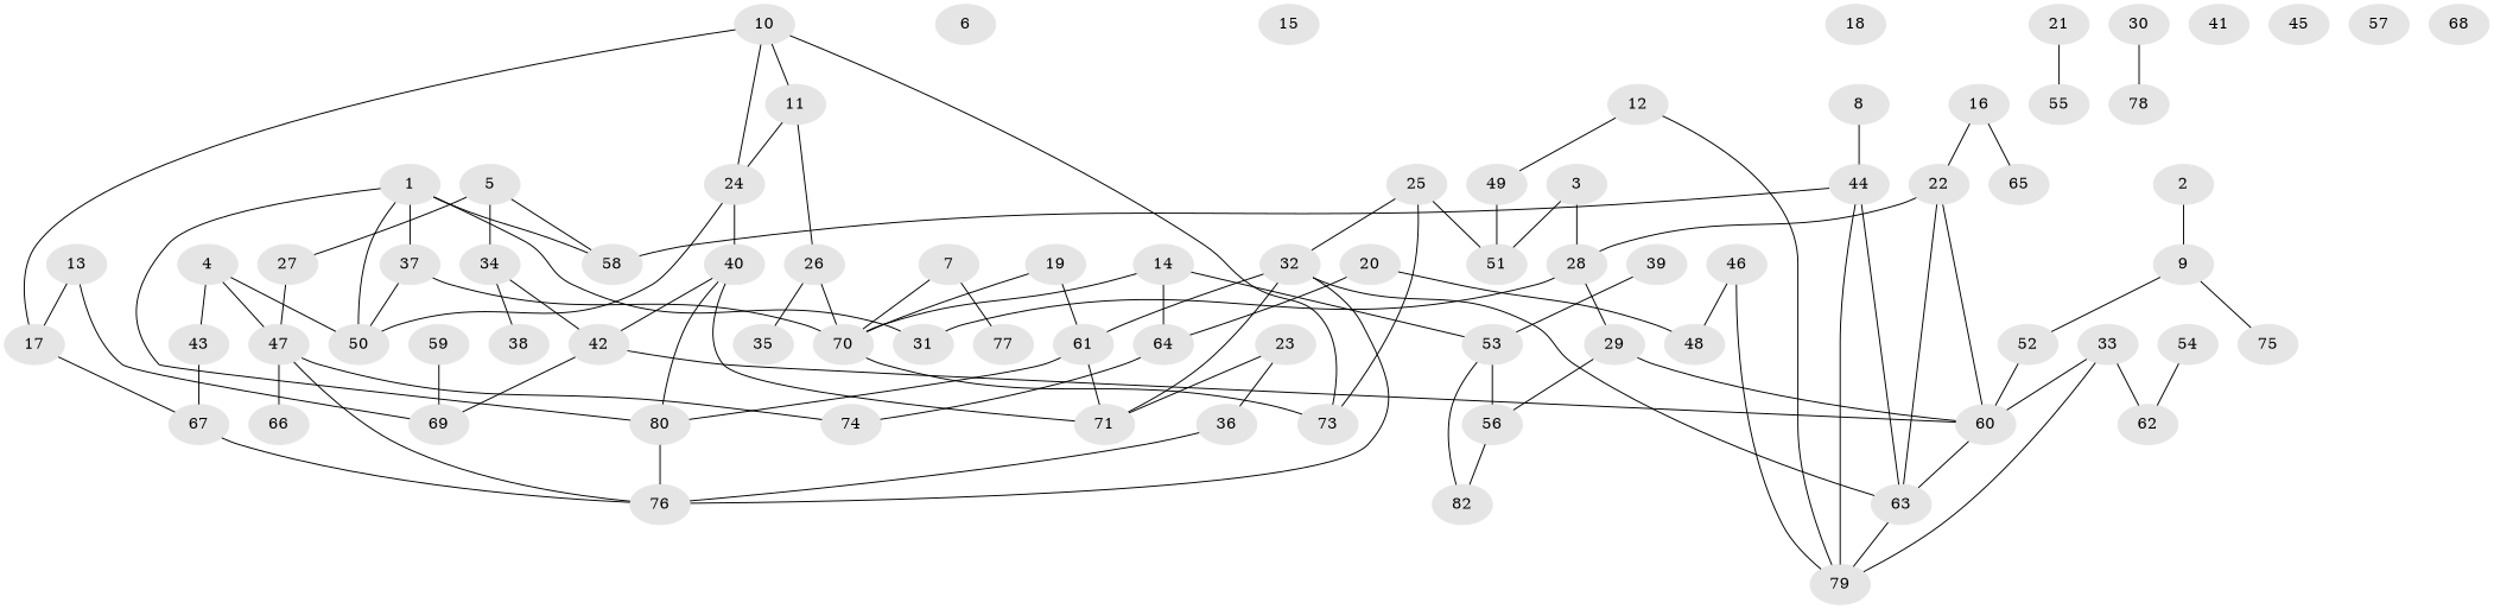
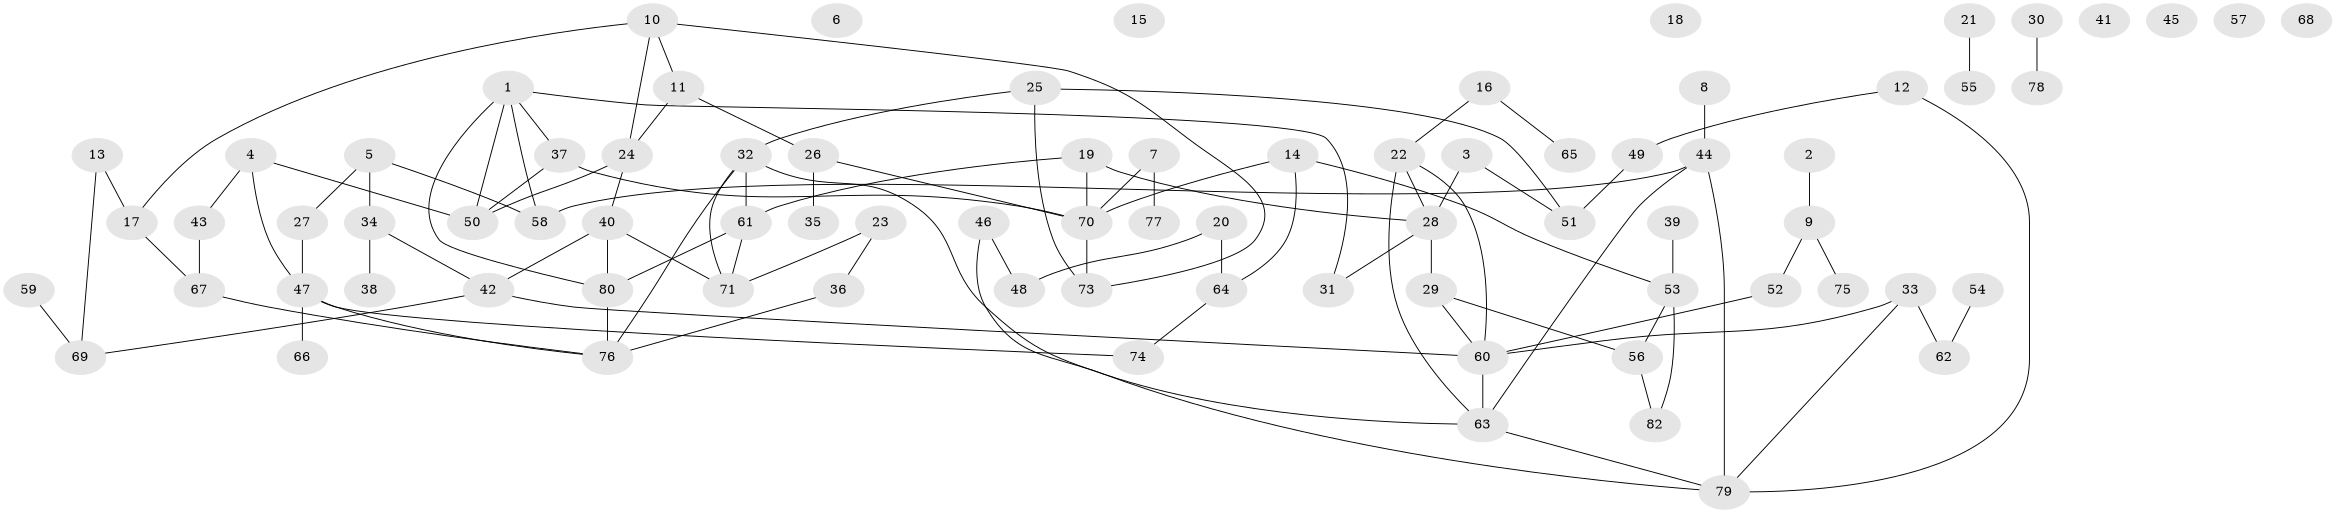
  graph {
    node [color=gray90 style=filled]
    1
    31
    37
    50
    58
    80
    70
    76
    2
    9
    52
    75
    3
    28
    51
    29
    4
    43
    47
    67
    66
    74
    5
    27
    34
    38
    42
    6
    7
    77
    73
    8
    44
    79
    63
    60
    10
    11
    17
    24
    26
    40
    35
    12
    49
    13
    69
    14
    53
    64
    56
    n52 [label=82]
    15
    16
    22
    65
    18
    19
    61
    71
    20
    48
    21
    55
    23
    36
    25
    32
    30
    78
    33
    62
    39
    41
    45
    46
    54
    57
    59
    68
    1 -- 31
    1 -- 37
    1 -- 50
    1 -- 58
    1 -- 80
    37 -- 50
    37 -- 70
    80 -- 76
    70 -- 73
    2 -- 9
    9 -- 52
    9 -- 75
    52 -- 60
    3 -- 28
    3 -- 51
    28 -- 31
    28 -- 29
    29 -- 60
    29 -- 56
    4 -- 50
    4 -- 43
    4 -- 47
    43 -- 67
    47 -- 76
    47 -- 66
    47 -- 74
    67 -- 76
    5 -- 58
    5 -- 27
    5 -- 34
    27 -- 47
    34 -- 38
    34 -- 42
    42 -- 60
    42 -- 69
    7 -- 70
    7 -- 77
    8 -- 44
    44 -- 58
    44 -- 79
    44 -- 63
    63 -- 79
    60 -- 63
    10 -- 73
    10 -- 11
    10 -- 17
    10 -- 24
    11 -- 24
    11 -- 26
    17 -- 67
    24 -- 50
    24 -- 40
    26 -- 70
    26 -- 35
    40 -- 80
    40 -- 42
    40 -- 71
    12 -- 79
    12 -- 49
    49 -- 51
    13 -- 17
    13 -- 69
    14 -- 70
    14 -- 53
    14 -- 64
    53 -- 56
    53 -- n52
    64 -- 74
    56 -- n52
    16 -- 22
    16 -- 65
    22 -- 28
    22 -- 63
    22 -- 60
    19 -- 70
+   19 -- 28
    19 -- 61
    61 -- 80
    61 -- 71
    20 -- 64
    20 -- 48
    21 -- 55
    23 -- 71
    23 -- 36
    36 -- 76
    25 -- 51
    25 -- 73
    25 -- 32
    32 -- 76
    32 -- 63
    32 -- 61
    32 -- 71
    30 -- 78
    33 -- 79
    33 -- 60
    33 -- 62
    39 -- 53
    46 -- 79
    46 -- 48
    54 -- 62
    59 -- 69
  }
